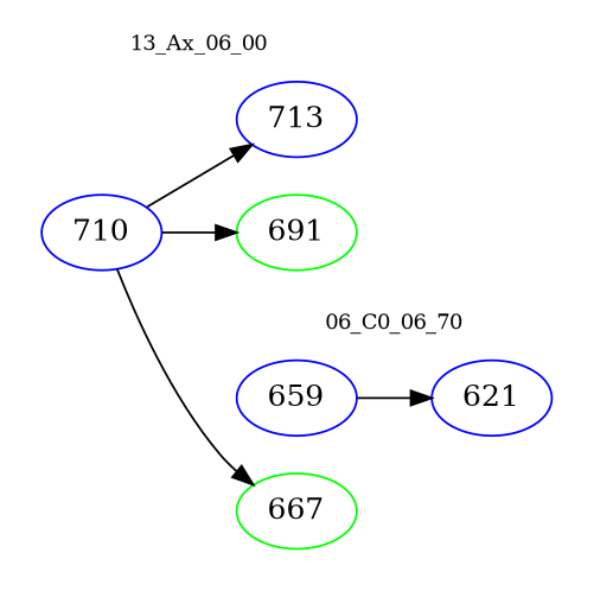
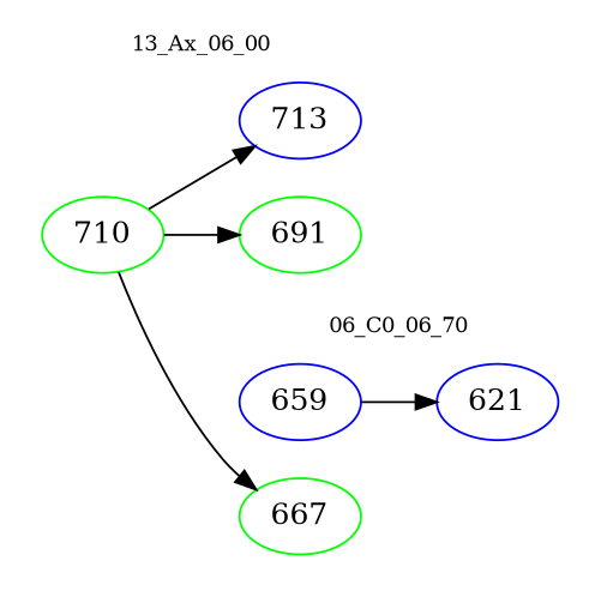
  digraph {
    rankdir=LR
    node [color=blue]
    edge [color=black]
-   n1 [label=710]
+   n1 [color=green label=710]
    n2 [color=green label=691]
    n3 [label=713]
    n4 [label=659]
    n5 [label=621]
    n6 [color=green label=667]
    subgraph cluster_1 {
      color=white
      fontsize=10
      label="13_Ax_06_00"
      n1
      n2
      n3
    }
    subgraph cluster_2 {
      color=white
      fontsize=10
      label="06_C0_06_70"
      n4
      n5
      n6
    }
    n1 -> n2
    n1 -> n3
    n1 -> n6
    n4 -> n5
  }
